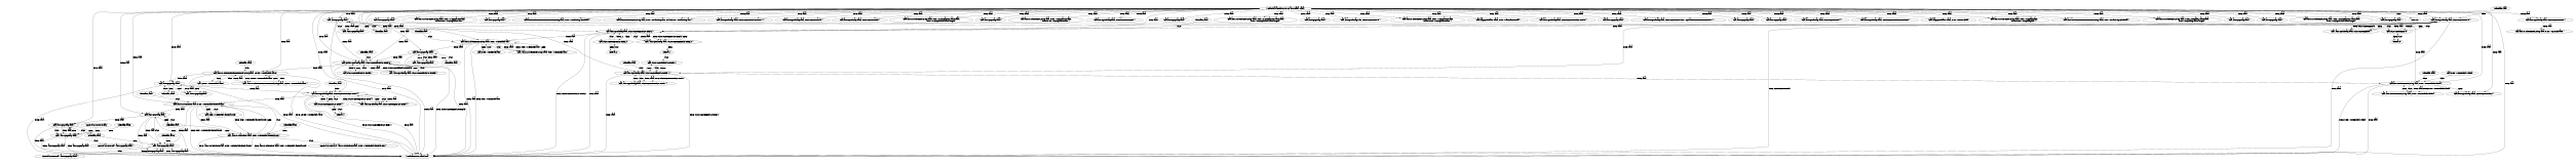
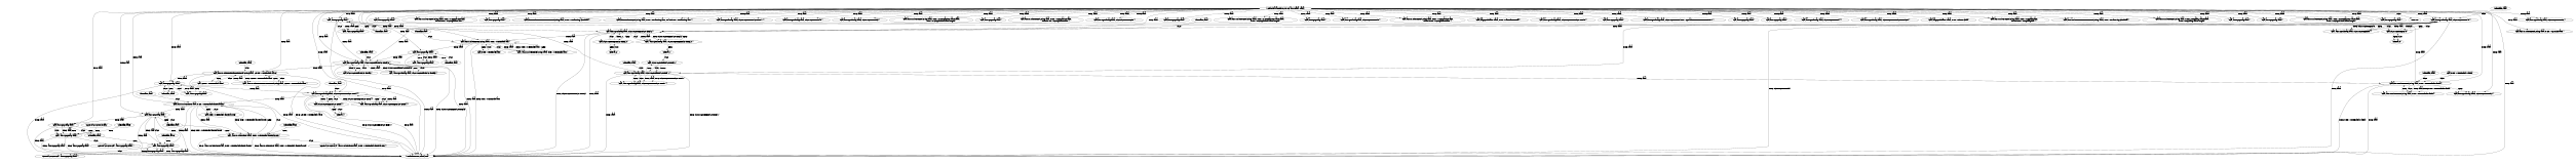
  digraph {
    n1 [label="(Call,asn1_write_uint8(data, tree->u.extended.dnAttributes))"]
    n2 [label="(Call,!asn1_write_uint8(data, tree->u.extended.dnAttributes))"]
    n3 [label="(Call,asn1_pop_tag(data))"]
    n4 [label="(MethodReturn,static bool)"]
    n5 [label="(Call,tree->u.extended.dnAttributes)"]
    n6 [label="(ControlStructure,if (!asn1_write_uint8(data, tree->u.extended.dnAttributes)))"]
    n7 [label="(Call,asn1_pop_tag(data))"]
    n8 [label="(Call,!asn1_pop_tag(data))"]
    n9 [label="(Identifier,data)"]
    n10 [label="(Call,asn1_push_tag(data, ASN1_CONTEXT_SIMPLE(4)))"]
    n11 [label="(Call,ASN1_CONTEXT_SIMPLE(4))"]
    n12 [label="(Call,!asn1_push_tag(data, ASN1_CONTEXT_SIMPLE(4)))"]
    n13 [label="(Literal,4)"]
    n14 [label="(Call,asn1_pop_tag(data))"]
    n15 [label="(Identifier,data)"]
    n16 [label="(Call,!asn1_pop_tag(data))"]
    n17 [label="(Call,asn1_write_DATA_BLOB_LDAPString(data, &tree->u.extended.value))"]
    n18 [label="(Call,&tree->u.extended.value)"]
    n19 [label="(Call,!asn1_write_DATA_BLOB_LDAPString(data, &tree->u.extended.value))"]
-   n20 [label="(Call,strlen1_push_tag(data, ASN1_CONTEXT_SIMPLE(3)))"]
+   n20 [label="(Call,asn1_push_tag(data, ASN1_CONTEXT_SIMPLE(3)))"]
    n21 [label="(Call,ASN1_CONTEXT_SIMPLE(3))"]
    n22 [label="(Call,!asn1_push_tag(data, ASN1_CONTEXT_SIMPLE(3)))"]
    n23 [label="(Call,asn1_pop_tag(data))"]
    n24 [label="(Call,asn1_push_tag(data, ASN1_CONTEXT_SIMPLE(2)))"]
    n25 [label="(Identifier,data)"]
    n26 [label="(Call,!asn1_pop_tag(data))"]
    n27 [label="(Call,asn1_write_LDAPString(data, tree->u.extended.attr))"]
    n28 [label="(Call,ASN1_CONTEXT_SIMPLE(2))"]
    n29 [label="(Call,!asn1_push_tag(data, ASN1_CONTEXT_SIMPLE(2)))"]
    n30 [label="(Call,asn1_write_LDAPString(data, tree->u.extended.rule_id))"]
    n31 [label="(Call,!asn1_write_LDAPString(data, tree->u.extended.rule_id))"]
    n32 [label="(Call,asn1_push_tag(data, ASN1_CONTEXT(2)))"]
    n33 [label="(Call,tree->u.extended.rule_id)"]
    n34 [label="(Call,asn1_push_tag(data, ASN1_CONTEXT_SIMPLE(1)))"]
    n35 [label="(Call,ASN1_CONTEXT_SIMPLE(1))"]
    n36 [label="(Call,!asn1_push_tag(data, ASN1_CONTEXT_SIMPLE(1)))"]
    n37 [label="(Call,asn1_push_tag(data, ASN1_CONTEXT(9)))"]
    n38 [label="(Call,ASN1_CONTEXT(9))"]
    n39 [label="(Call,!asn1_push_tag(data, ASN1_CONTEXT(9)))"]
    n40 [label="(Literal,9)"]
    n41 [label="(MethodParameterIn,struct asn1_data *data)"]
    n42 [label="(Call,asn1_pop_tag(data))"]
    n43 [label="(Call,asn1_pop_tag(data))"]
    n44 [label="(Call,asn1_write_OctetString(data, tree->u.comparison.attr,\n                                     strlen(tree->u.comparison.attr)))"]
    n45 [label="(Call,asn1_pop_tag(data))"]
    n46 [label="(Call,asn1_write_DATA_BLOB_LDAPString(data, tree->u.substring.chunks[i]))"]
    n47 [label="(Call,asn1_write_OctetString(data, tree->u.substring.attr, strlen(tree->u.substring.attr)))"]
    n48 [label="(Call,asn1_push_tag(data, ASN1_CONTEXT_SIMPLE(7)))"]
    n49 [label="(Call,asn1_push_tag(data, ASN1_CONTEXT(5)))"]
    n50 [label="(Call,asn1_push_tag(data, ASN1_CONTEXT(3)))"]
    n51 [label="(Call,asn1_write_OctetString(data, tree->u.comparison.value.data,\n                                     tree->u.comparison.value.length))"]
    n52 [label="(Call,asn1_pop_tag(data))"]
    n53 [label="(Call,asn1_write_OctetString(data, tree->u.comparison.attr,\n                                     strlen(tree->u.comparison.attr)))"]
    n54 [label="(Call,asn1_push_tag(data, ASN1_SEQUENCE(0)))"]
    n55 [label="(Call,asn1_write_LDAPString(data, tree->u.present.attr))"]
    n56 [label="(Call,asn1_pop_tag(data))"]
    n57 [label="(Call,asn1_push_tag(data, ASN1_CONTEXT(6)))"]
    n58 [label="(Call,asn1_write_OctetString(data, tree->u.comparison.value.data,\n                                     tree->u.comparison.value.length))"]
    n59 [label="(Call,asn1_pop_tag(data))"]
-   n60 [label="(Call,asn1_push_tag(rule, ASN1_CONTEXT(8)))"]
+   n60 [label="(Call,asn1_push_tag(data, ASN1_CONTEXT(8)))"]
    n61 [label="(Call,asn1_write_OctetString(data, tree->u.comparison.attr,\n                                     strlen(tree->u.comparison.attr)))"]
    n62 [label="(Call,ldap_push_filter(data, tree->u.list.elements[i]))"]
    n63 [label="(Call,asn1_push_tag(data, ASN1_CONTEXT_SIMPLE(0)))"]
    n64 [label="(Call,asn1_pop_tag(data))"]
    n65 [label="(Call,asn1_push_tag(data, ASN1_CONTEXT(tree->operation==LDB_OP_AND?0:1)))"]
    n66 [label="(Call,asn1_pop_tag(data))"]
    n67 [label="(Call,asn1_pop_tag(data))"]
    n68 [label="(Call,asn1_push_tag(data, ASN1_CONTEXT(4)))"]
    n69 [label="(Call,asn1_push_tag(data, ASN1_CONTEXT_SIMPLE(ctx)))"]
    n70 [label="(Call,ldap_push_filter(data, tree->u.isnot.child))"]
    n71 [label="(Call,asn1_write_OctetString(data, tree->u.equality.attr,\n                                     strlen(tree->u.equality.attr)))"]
    n72 [label="(Call,asn1_write_DATA_BLOB_LDAPString(data, tree->u.substring.chunks[i]))"]
    n73 [label="(Call,asn1_write_OctetString(data, tree->u.equality.value.data,\n                                     tree->u.equality.value.length))"]
    n74 [label="(Call,asn1_pop_tag(data))"]
    n75 [label="(Call,asn1_pop_tag(data))"]
    n76 [label="(Call,asn1_write_OctetString(data, tree->u.comparison.value.data,\n                                     tree->u.comparison.value.length))"]
    n77 [label="(Call,asn1_pop_tag(data))"]
    1000107
    n79 [label="(Identifier,data)"]
    n80 [label="(Call,!asn1_pop_tag(data))"]
    n81 [label="(Call,!asn1_write_LDAPString(data, tree->u.extended.attr))"]
    n82 [label="(Call,tree->u.extended.attr)"]
    n83 [label="(Call,!asn1_pop_tag(data))"]
    n84 [label="(Identifier,data)"]
    n85 [label="(Literal,1)"]
    n86 [label="(Literal,2)"]
    n87 [label="(ControlStructure,if (!asn1_pop_tag(data)))"]
    n88 [label="(ControlStructure,if (!asn1_pop_tag(data)))"]
    n89 [label="(Identifier,data)"]
    n90 [label="(Identifier,data)"]
    n91 [label="(Identifier,data)"]
    n92 [label="(ControlStructure,break;)"]
    n93 [label="(Identifier,data)"]
    n94 [label="(Identifier,data)"]
    n95 [label="(Identifier,false)"]
    n96 [label="(Identifier,false)"]
    n97 [label="(Identifier,data)"]
    n98 [label="(Identifier,data)"]
    n99 [label="(Identifier,false)"]
    n100 [label="(Identifier,data)"]
    n101 [label="(Identifier,data)"]
    n1 -> n2 [label="AST: "]
    n1 -> n2 [label="DDG: data"]
    n1 -> n2 [label="DDG: tree->u.extended.dnAttributes"]
    n1 -> n3 [label="DDG: data"]
    n1 -> n4 [label="DDG: data"]
    n1 -> n4 [label="DDG: tree->u.extended.dnAttributes"]
    n1 -> n5 [label="CFG: "]
    n2 -> n1 [label="CFG: "]
    n2 -> n4 [label="DDG: asn1_write_uint8(data, tree->u.extended.dnAttributes)"]
    n2 -> n4 [label="DDG: !asn1_write_uint8(data, tree->u.extended.dnAttributes)"]
    n2 -> n6 [label="AST: "]
    n3 -> n4 [label="DDG: data"]
    n3 -> n7 [label="DDG: data"]
    n3 -> n8 [label="AST: "]
    n3 -> n8 [label="DDG: data"]
    n3 -> n9 [label="CFG: "]
    n5 -> n1 [label="AST: "]
    n7 -> n4 [label="DDG: data"]
    n7 -> n83 [label="AST: "]
    n7 -> n83 [label="DDG: data"]
    n7 -> n84 [label="CFG: "]
    n8 -> n3 [label="CFG: "]
    n8 -> n4 [label="DDG: !asn1_pop_tag(data)"]
    n8 -> n4 [label="DDG: asn1_pop_tag(data)"]
    n8 -> n87 [label="AST: "]
    n9 -> n2 [label="CFG: "]
    n9 -> n3 [label="AST: "]
    n10 -> n1 [label="DDG: data"]
    n10 -> n4 [label="DDG: data"]
    n10 -> n4 [label="DDG: ASN1_CONTEXT_SIMPLE(4)"]
    n10 -> n11 [label="CFG: "]
    n10 -> n12 [label="AST: "]
    n10 -> n12 [label="DDG: data"]
    n10 -> n12 [label="DDG: ASN1_CONTEXT_SIMPLE(4)"]
    n11 -> n10 [label="AST: "]
    n11 -> n10 [label="DDG: 4"]
    n11 -> n13 [label="CFG: "]
    n12 -> n10 [label="CFG: "]
    n13 -> n11 [label="AST: "]
    n14 -> n4 [label="DDG: data"]
    n14 -> n10 [label="DDG: data"]
    n14 -> n15 [label="CFG: "]
    n14 -> n16 [label="AST: "]
    n14 -> n16 [label="DDG: data"]
    n15 -> n14 [label="AST: "]
    n16 -> n14 [label="CFG: "]
    n17 -> n4 [label="DDG: &tree->u.extended.value"]
    n17 -> n4 [label="DDG: data"]
    n17 -> n14 [label="DDG: data"]
    n17 -> n18 [label="CFG: "]
    n17 -> n19 [label="AST: "]
    n17 -> n19 [label="DDG: data"]
    n17 -> n19 [label="DDG: &tree->u.extended.value"]
    n18 -> n17 [label="AST: "]
    n19 -> n17 [label="CFG: "]
    n20 -> n4 [label="DDG: ASN1_CONTEXT_SIMPLE(3)"]
    n20 -> n4 [label="DDG: data"]
    n20 -> n17 [label="DDG: data"]
    n20 -> n21 [label="CFG: "]
    n20 -> n22 [label="AST: "]
    n20 -> n22 [label="DDG: data"]
    n20 -> n22 [label="DDG: ASN1_CONTEXT_SIMPLE(3)"]
    n21 -> n20 [label="AST: "]
    n21 -> n20 [label="DDG: 3"]
    n22 -> n20 [label="CFG: "]
    n23 -> n4 [label="DDG: data"]
    n23 -> n20 [label="DDG: data"]
    n23 -> n24 [label="DDG: data"]
    n23 -> n25 [label="CFG: "]
    n23 -> n26 [label="AST: "]
    n23 -> n26 [label="DDG: data"]
    n24 -> n4 [label="DDG: ASN1_CONTEXT_SIMPLE(2)"]
    n24 -> n4 [label="DDG: data"]
    n24 -> n27 [label="DDG: data"]
    n24 -> n28 [label="CFG: "]
    n24 -> n29 [label="AST: "]
    n24 -> n29 [label="DDG: data"]
    n24 -> n29 [label="DDG: ASN1_CONTEXT_SIMPLE(2)"]
    n25 -> n23 [label="AST: "]
    n26 -> n23 [label="CFG: "]
    n27 -> n4 [label="DDG: tree->u.extended.attr"]
    n27 -> n4 [label="DDG: data"]
    n27 -> n42 [label="DDG: data"]
    n27 -> n81 [label="AST: "]
    n27 -> n81 [label="DDG: data"]
    n27 -> n81 [label="DDG: tree->u.extended.attr"]
    n27 -> n82 [label="CFG: "]
    n28 -> n24 [label="AST: "]
    n28 -> n24 [label="DDG: 2"]
    n28 -> n86 [label="CFG: "]
    n29 -> n24 [label="CFG: "]
    n29 -> n85 [label="CFG: "]
    n30 -> n4 [label="DDG: tree->u.extended.rule_id"]
    n30 -> n4 [label="DDG: data"]
    n30 -> n23 [label="DDG: data"]
    n30 -> n31 [label="AST: "]
    n30 -> n31 [label="DDG: data"]
    n30 -> n31 [label="DDG: tree->u.extended.rule_id"]
    n30 -> n32 [label="CFG: "]
    n31 -> n30 [label="CFG: "]
    n33 -> n30 [label="AST: "]
    n34 -> n4 [label="DDG: data"]
    n34 -> n4 [label="DDG: ASN1_CONTEXT_SIMPLE(1)"]
    n34 -> n30 [label="DDG: data"]
    n34 -> n35 [label="CFG: "]
    n34 -> n36 [label="AST: "]
    n34 -> n36 [label="DDG: data"]
    n34 -> n36 [label="DDG: ASN1_CONTEXT_SIMPLE(1)"]
    n35 -> n34 [label="AST: "]
    n35 -> n34 [label="DDG: 1"]
    n36 -> n34 [label="CFG: "]
    n37 -> n4 [label="DDG: ASN1_CONTEXT(9)"]
    n37 -> n4 [label="DDG: data"]
    n37 -> n20 [label="DDG: data"]
    n37 -> n24 [label="DDG: data"]
    n37 -> n34 [label="DDG: data"]
    n37 -> n38 [label="CFG: "]
    n37 -> n39 [label="AST: "]
    n37 -> n39 [label="DDG: data"]
    n37 -> n39 [label="DDG: ASN1_CONTEXT(9)"]
    n38 -> n37 [label="AST: "]
    n38 -> n37 [label="DDG: 9"]
    n38 -> n40 [label="CFG: "]
    n39 -> n37 [label="CFG: "]
    n40 -> n38 [label="AST: "]
    n41 -> n1 [label="DDG: data"]
    n41 -> n3 [label="DDG: data"]
    n41 -> n4 [label="DDG: data"]
    n41 -> n7 [label="DDG: data"]
    n41 -> n10 [label="DDG: data"]
    n41 -> n14 [label="DDG: data"]
    n41 -> n17 [label="DDG: data"]
    n41 -> n20 [label="DDG: data"]
    n41 -> n23 [label="DDG: data"]
    n41 -> n24 [label="DDG: data"]
    n41 -> n27 [label="DDG: data"]
    n41 -> n30 [label="DDG: data"]
    n41 -> n32 [label="DDG: data"]
    n41 -> n34 [label="DDG: data"]
    n41 -> n37 [label="DDG: data"]
    n41 -> n42 [label="DDG: data"]
    n41 -> n43 [label="DDG: data"]
    n41 -> n44 [label="DDG: data"]
    n41 -> n45 [label="DDG: data"]
    n41 -> n46 [label="DDG: data"]
    n41 -> n47 [label="DDG: data"]
    n41 -> n48 [label="DDG: data"]
    n41 -> n49 [label="DDG: data"]
    n41 -> n50 [label="DDG: data"]
    n41 -> n51 [label="DDG: data"]
    n41 -> n52 [label="DDG: data"]
    n41 -> n53 [label="DDG: data"]
    n41 -> n54 [label="DDG: data"]
-   n57 -> n55 [label="DDG: data"]
+   n41 -> n55 [label="DDG: data"]
    n41 -> n56 [label="DDG: data"]
    n41 -> n57 [label="DDG: data"]
    n41 -> n58 [label="DDG: data"]
    n41 -> n59 [label="DDG: data"]
    n41 -> n60 [label="DDG: data"]
    n41 -> n61 [label="DDG: data"]
    n41 -> n62 [label="DDG: data"]
    n41 -> n63 [label="DDG: data"]
    n41 -> n64 [label="DDG: data"]
    n41 -> n65 [label="DDG: data"]
    n41 -> n66 [label="DDG: data"]
    n41 -> n67 [label="DDG: data"]
    n41 -> n68 [label="DDG: data"]
    n41 -> n69 [label="DDG: data"]
    n41 -> n70 [label="DDG: data"]
    n41 -> n71 [label="DDG: data"]
    n41 -> n72 [label="DDG: data"]
    n41 -> n73 [label="DDG: data"]
    n41 -> n74 [label="DDG: data"]
    n41 -> n75 [label="DDG: data"]
    n41 -> n76 [label="DDG: data"]
    n41 -> n77 [label="DDG: data"]
    n41 -> 1000107 [label="AST: "]
    n42 -> n4 [label="DDG: data"]
    n42 -> n20 [label="DDG: data"]
    n42 -> n79 [label="CFG: "]
    n42 -> n80 [label="AST: "]
    n42 -> n80 [label="DDG: data"]
    n79 -> n42 [label="AST: "]
    n80 -> n42 [label="CFG: "]
    n81 -> n27 [label="CFG: "]
    n82 -> n27 [label="AST: "]
    n83 -> n4 [label="DDG: asn1_pop_tag(data)"]
    n83 -> n4 [label="DDG: !asn1_pop_tag(data)"]
    n83 -> n7 [label="CFG: "]
    n83 -> n88 [label="AST: "]
    n84 -> n7 [label="AST: "]
    n84 -> n8 [label="CFG: "]
    n85 -> n35 [label="AST: "]
    n86 -> n28 [label="AST: "]
    n89 -> n24 [label="AST: "]
    n90 -> n34 [label="AST: "]
    n91 -> n20 [label="AST: "]
    n92 -> n83 [label="CFG: "]
    n93 -> n27 [label="AST: "]
    n94 -> n1 [label="AST: "]
    n95 -> n8 [label="CFG: "]
    n96 -> n83 [label="CFG: "]
    n97 -> n10 [label="AST: "]
    n98 -> n17 [label="AST: "]
    n99 -> n2 [label="CFG: "]
    n100 -> n30 [label="AST: "]
    n101 -> n37 [label="AST: "]
  }
